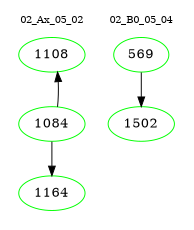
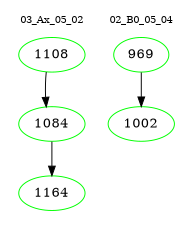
  digraph {
    node [color=green]
    edge [color=black]
    n1 [label=1108]
    n2 [label=1084]
    n3 [label=1164]
-   n4 [label=569]
-   n5 [label=1502]
+   n4 [label=969]
+   n5 [label=1002]
    subgraph cluster_1 {
      color=white
      fontsize=10
-     label="02_Ax_05_02"
+     label="03_Ax_05_02"
      n1
      n2
      n3
    }
    subgraph cluster_2 {
      color=white
      fontsize=10
      label="02_B0_05_04"
      n4
      n5
    }
-   n2 -> n1
+   n1 -> n2
    n2 -> n3
    n4 -> n5
  }
